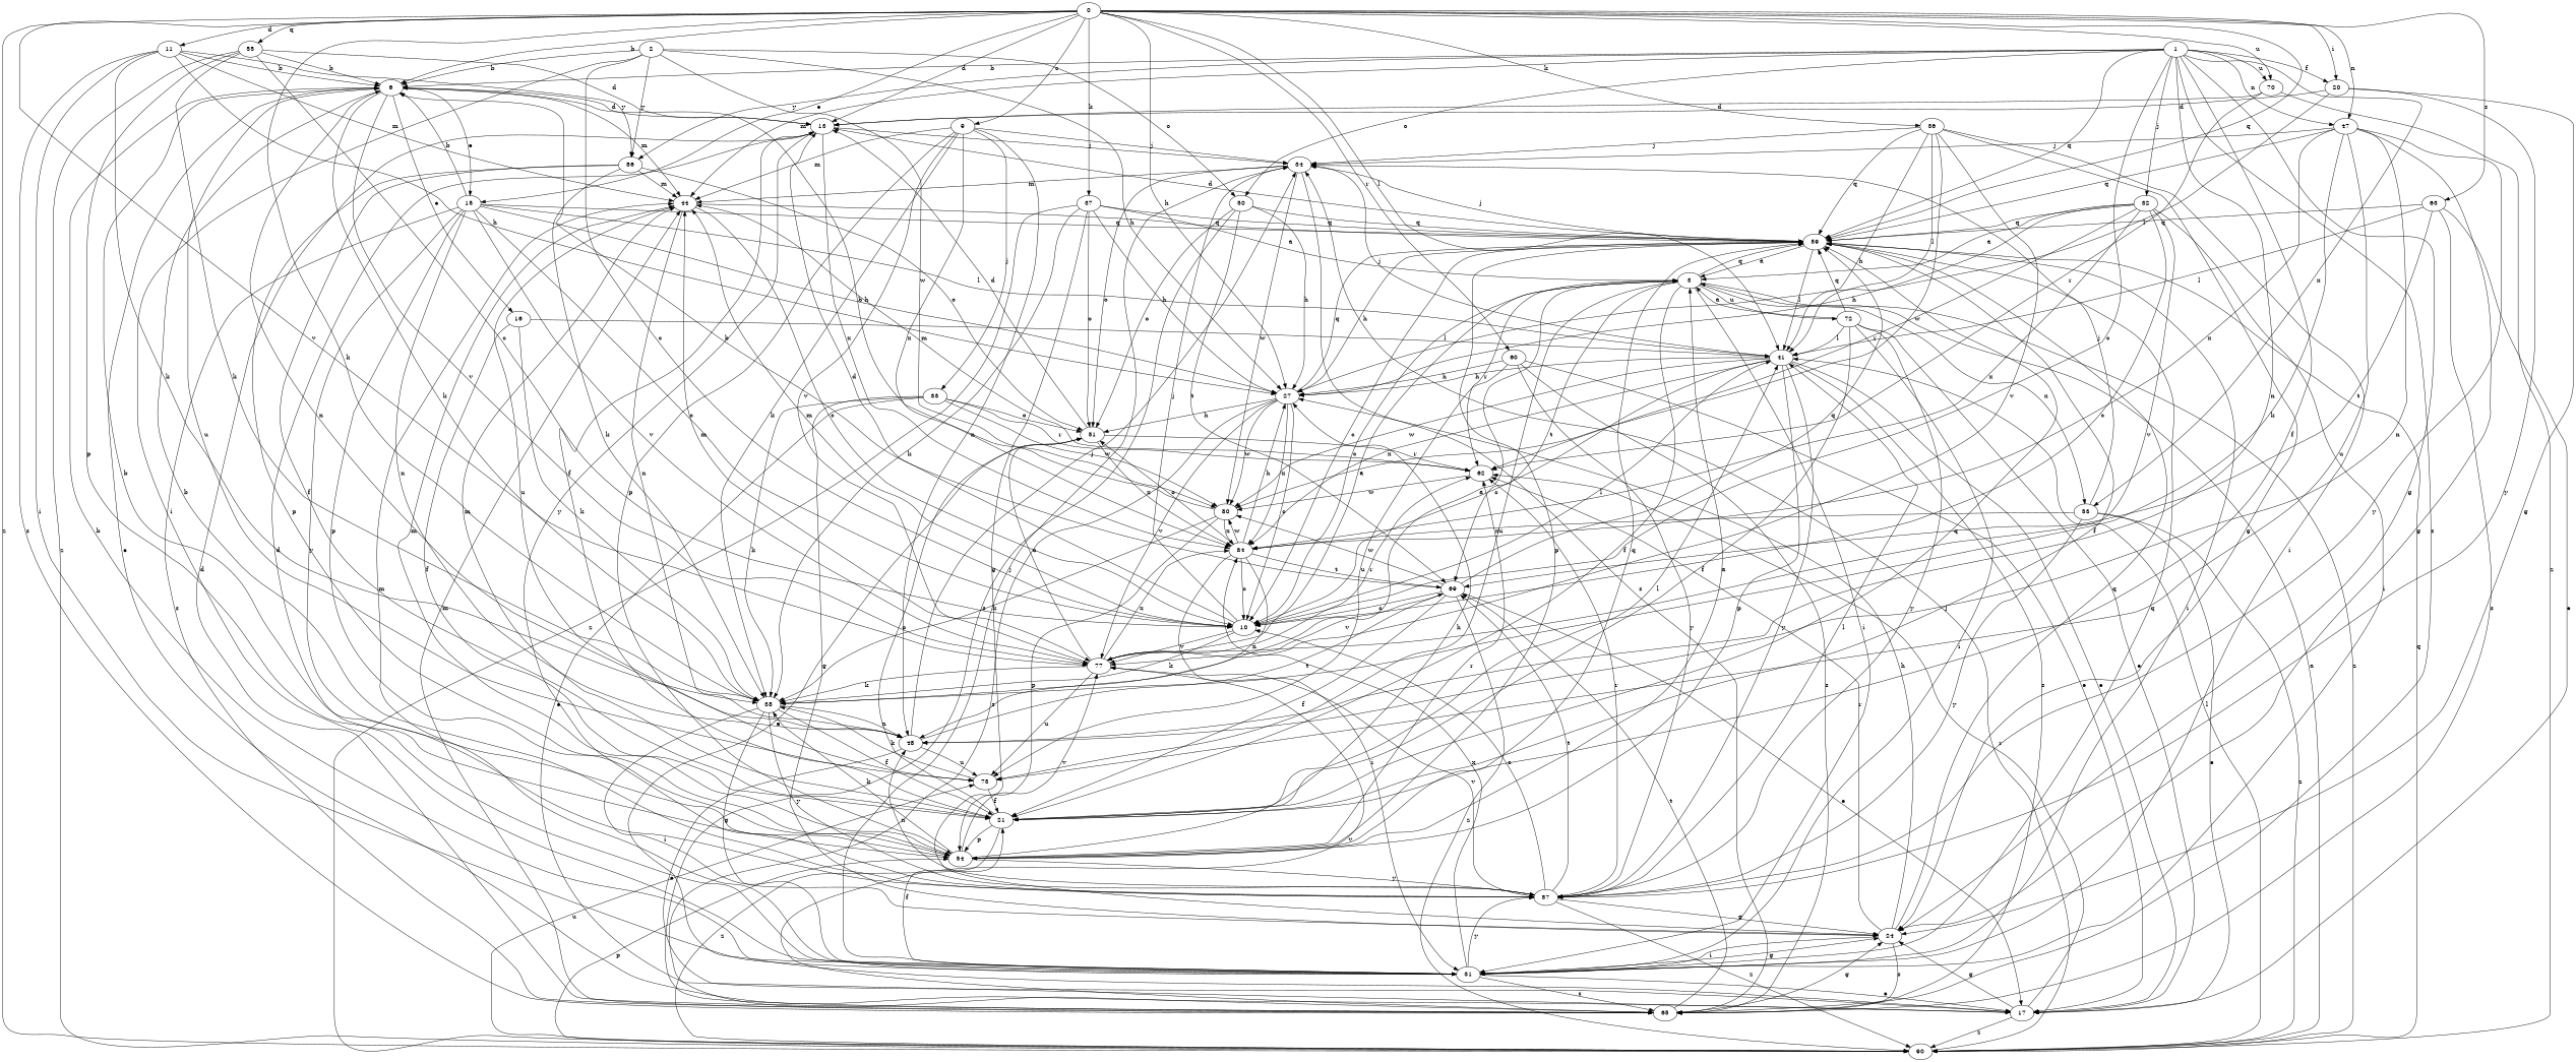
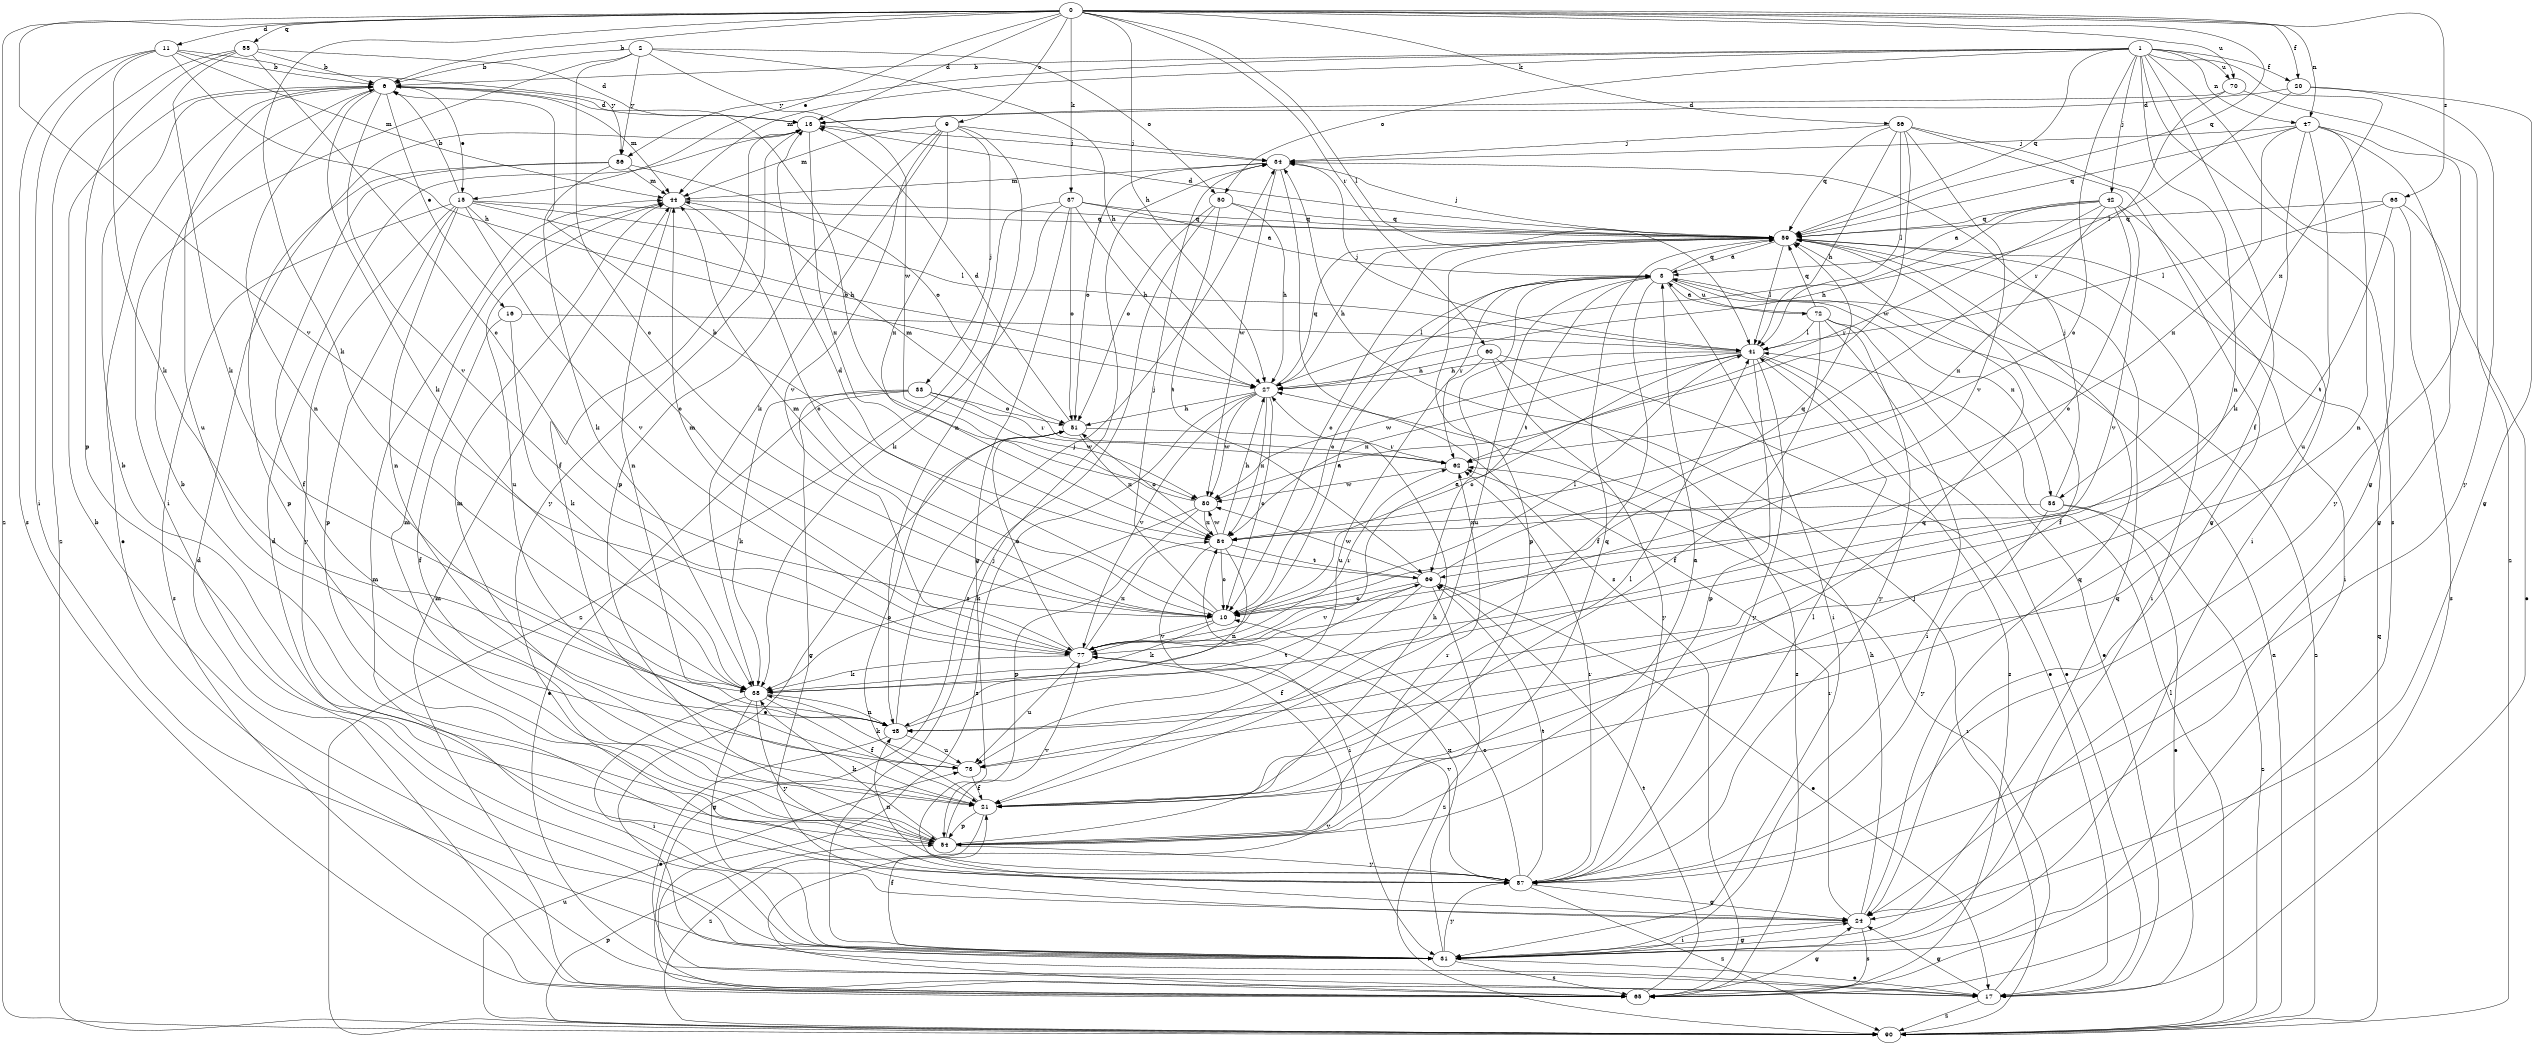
  strict digraph {
    0
    6
    9
    11
    13
    15
    20
    27
    36
    37
    38
    41
    47
    55
    59
    60
    63
    70
    77
    90
    44
    48
    73
    16
    17
    54
    33
    34
    84
    65
    86
    31
    21
    87
    10
    24
    80
    51
    3
    62
    69
    1
-   32
+   32 [label=42]
    50
    n45 [label=53]
    2
    72
    0 -> 6 [label=b]
    0 -> 9 [label=c]
    0 -> 11 [label=d]
    0 -> 13 [label=d]
    0 -> 15 [label=e]
-   0 -> 20 [label=i]
+   0 -> 20 [label=f]
    0 -> 27 [label=h]
    0 -> 36 [label=k]
    0 -> 37 [label=k]
    0 -> 38 [label=k]
    0 -> 41 [label=l]
    0 -> 47 [label=n]
    0 -> 55 [label=q]
    0 -> 59 [label=q]
    0 -> 60 [label=r]
    0 -> 63 [label=s]
    0 -> 70 [label=u]
    0 -> 77 [label=v]
    0 -> 90 [label=z]
    6 -> 13 [label=d]
    6 -> 15 [label=e]
    6 -> 38 [label=k]
    6 -> 77 [label=v]
    6 -> 44 [label=m]
    6 -> 48 [label=n]
    6 -> 73 [label=u]
    6 -> 16 [label=e]
    6 -> 17 [label=e]
    9 -> 38 [label=k]
    9 -> 77 [label=v]
    9 -> 44 [label=m]
    9 -> 48 [label=n]
    9 -> 54 [label=p]
    9 -> 33 [label=j]
    9 -> 34 [label=j]
    9 -> 84 [label=x]
    11 -> 6 [label=b]
    11 -> 27 [label=h]
    11 -> 38 [label=k]
    11 -> 44 [label=m]
    11 -> 65 [label=s]
    11 -> 86 [label=y]
    11 -> 31 [label=i]
    13 -> 34 [label=j]
    13 -> 84 [label=x]
    13 -> 21 [label=f]
    13 -> 87 [label=y]
    15 -> 6 [label=b]
    15 -> 27 [label=h]
    15 -> 41 [label=l]
    15 -> 59 [label=q]
    15 -> 77 [label=v]
    15 -> 48 [label=n]
    15 -> 54 [label=p]
    15 -> 65 [label=s]
    15 -> 87 [label=y]
    15 -> 10 [label=c]
    20 -> 13 [label=d]
    20 -> 41 [label=l]
    20 -> 87 [label=y]
    20 -> 24 [label=g]
    27 -> 59 [label=q]
    27 -> 77 [label=v]
    27 -> 84 [label=x]
    27 -> 65 [label=s]
    27 -> 10 [label=c]
    27 -> 80 [label=w]
    27 -> 51 [label=h]
    36 -> 27 [label=h]
    36 -> 41 [label=l]
    36 -> 59 [label=q]
    36 -> 77 [label=v]
    36 -> 34 [label=j]
    36 -> 31 [label=i]
    36 -> 24 [label=g]
    36 -> 80 [label=w]
    37 -> 27 [label=h]
    37 -> 38 [label=k]
    37 -> 59 [label=q]
    37 -> 90 [label=z]
    37 -> 24 [label=g]
    37 -> 51 [label=o]
    37 -> 3 [label=a]
    38 -> 48 [label=n]
    38 -> 31 [label=i]
    38 -> 21 [label=f]
    38 -> 87 [label=y]
    38 -> 24 [label=g]
    38 -> 3 [label=a]
    41 -> 27 [label=h]
    41 -> 17 [label=e]
    41 -> 54 [label=p]
    41 -> 34 [label=j]
    41 -> 84 [label=x]
    41 -> 65 [label=s]
    41 -> 87 [label=y]
    41 -> 10 [label=c]
    41 -> 80 [label=w]
    47 -> 38 [label=k]
    47 -> 59 [label=q]
    47 -> 48 [label=n]
    47 -> 73 [label=u]
    47 -> 34 [label=j]
    47 -> 84 [label=x]
    47 -> 87 [label=y]
    47 -> 24 [label=g]
    55 -> 6 [label=b]
    55 -> 13 [label=d]
    55 -> 38 [label=k]
    55 -> 90 [label=z]
    55 -> 54 [label=p]
    55 -> 10 [label=c]
    59 -> 13 [label=d]
    59 -> 27 [label=h]
    59 -> 41 [label=l]
    59 -> 54 [label=p]
    59 -> 34 [label=j]
    59 -> 31 [label=i]
    59 -> 21 [label=f]
    59 -> 10 [label=c]
    59 -> 3 [label=a]
    60 -> 27 [label=h]
    60 -> 73 [label=u]
    60 -> 17 [label=e]
    60 -> 65 [label=s]
    60 -> 87 [label=y]
    63 -> 41 [label=l]
    63 -> 59 [label=q]
    63 -> 17 [label=e]
    63 -> 65 [label=s]
    63 -> 69 [label=t]
    70 -> 13 [label=d]
    70 -> 90 [label=z]
    70 -> 62 [label=r]
    77 -> 38 [label=k]
    77 -> 44 [label=m]
    77 -> 73 [label=u]
    77 -> 84 [label=x]
    77 -> 51 [label=o]
    77 -> 3 [label=a]
    77 -> 62 [label=r]
    90 -> 41 [label=l]
    90 -> 59 [label=q]
    90 -> 73 [label=u]
    90 -> 54 [label=p]
    90 -> 34 [label=j]
    90 -> 3 [label=a]
    44 -> 59 [label=q]
    44 -> 48 [label=n]
    44 -> 73 [label=u]
    44 -> 10 [label=c]
    48 -> 73 [label=u]
    48 -> 17 [label=e]
    48 -> 34 [label=j]
    48 -> 69 [label=t]
    73 -> 38 [label=k]
    73 -> 21 [label=f]
    16 -> 38 [label=k]
    16 -> 41 [label=l]
    16 -> 21 [label=f]
    17 -> 90 [label=z]
    17 -> 24 [label=g]
    17 -> 62 [label=r]
    54 -> 6 [label=b]
    54 -> 27 [label=h]
    54 -> 38 [label=k]
    54 -> 59 [label=q]
    54 -> 77 [label=v]
    54 -> 44 [label=m]
    54 -> 87 [label=y]
    54 -> 3 [label=a]
    54 -> 62 [label=r]
    33 -> 38 [label=k]
    33 -> 17 [label=e]
    33 -> 24 [label=g]
    33 -> 80 [label=w]
    33 -> 51 [label=o]
    33 -> 62 [label=r]
    34 -> 44 [label=m]
    34 -> 65 [label=s]
    34 -> 80 [label=w]
    34 -> 51 [label=o]
    84 -> 27 [label=h]
    84 -> 48 [label=n]
    84 -> 31 [label=i]
    84 -> 10 [label=c]
    84 -> 80 [label=w]
    84 -> 51 [label=o]
    84 -> 69 [label=t]
    65 -> 13 [label=d]
    65 -> 77 [label=v]
    65 -> 44 [label=m]
    65 -> 24 [label=g]
    65 -> 69 [label=t]
    86 -> 38 [label=k]
    86 -> 44 [label=m]
    86 -> 54 [label=p]
    86 -> 21 [label=f]
    86 -> 51 [label=o]
    31 -> 6 [label=b]
    31 -> 13 [label=d]
    31 -> 59 [label=q]
    31 -> 44 [label=m]
    31 -> 17 [label=e]
    31 -> 34 [label=j]
    31 -> 84 [label=x]
    31 -> 65 [label=s]
    31 -> 21 [label=f]
    31 -> 87 [label=y]
    31 -> 24 [label=g]
    21 -> 41 [label=l]
    21 -> 59 [label=q]
    21 -> 90 [label=z]
    21 -> 44 [label=m]
    21 -> 54 [label=p]
    21 -> 51 [label=o]
    87 -> 6 [label=b]
    87 -> 41 [label=l]
    87 -> 77 [label=v]
    87 -> 90 [label=z]
    87 -> 48 [label=n]
    87 -> 10 [label=c]
    87 -> 24 [label=g]
    87 -> 62 [label=r]
    87 -> 69 [label=t]
    10 -> 13 [label=d]
    10 -> 38 [label=k]
    10 -> 41 [label=l]
    10 -> 77 [label=v]
    10 -> 44 [label=m]
    10 -> 34 [label=j]
    24 -> 27 [label=h]
    24 -> 59 [label=q]
    24 -> 65 [label=s]
    24 -> 31 [label=i]
    24 -> 62 [label=r]
    80 -> 6 [label=b]
    80 -> 38 [label=k]
    80 -> 54 [label=p]
    80 -> 84 [label=x]
    51 -> 13 [label=d]
    51 -> 17 [label=e]
    51 -> 84 [label=x]
    51 -> 62 [label=r]
    3 -> 59 [label=q]
    3 -> 90 [label=z]
    3 -> 73 [label=u]
    3 -> 31 [label=i]
    3 -> 21 [label=f]
    3 -> 10 [label=c]
    3 -> 62 [label=r]
    3 -> 69 [label=t]
    3 -> n45 [label=x]
    3 -> 72 [label=u]
    62 -> 44 [label=m]
    62 -> 80 [label=w]
    69 -> 6 [label=b]
    69 -> 59 [label=q]
    69 -> 77 [label=v]
    69 -> 90 [label=z]
    69 -> 17 [label=e]
    69 -> 21 [label=f]
    69 -> 10 [label=c]
    69 -> 80 [label=w]
    1 -> 6 [label=b]
    1 -> 20 [label=f]
    1 -> 47 [label=n]
    1 -> 59 [label=q]
    1 -> 70 [label=u]
    1 -> 44 [label=m]
    1 -> 48 [label=n]
    1 -> 65 [label=s]
    1 -> 86 [label=y]
    1 -> 21 [label=f]
    1 -> 10 [label=c]
    1 -> 24 [label=g]
    1 -> 32 [label=j]
    1 -> 50 [label=o]
    1 -> n45 [label=x]
    32 -> 27 [label=h]
    32 -> 59 [label=q]
    32 -> 77 [label=v]
    32 -> 84 [label=x]
    32 -> 31 [label=i]
    32 -> 10 [label=c]
    32 -> 3 [label=a]
    32 -> 62 [label=r]
    50 -> 27 [label=h]
    50 -> 59 [label=q]
    50 -> 65 [label=s]
    50 -> 51 [label=o]
    50 -> 69 [label=t]
    n45 -> 90 [label=z]
    n45 -> 17 [label=e]
    n45 -> 34 [label=j]
    n45 -> 84 [label=x]
    n45 -> 87 [label=y]
    2 -> 6 [label=b]
    2 -> 27 [label=h]
    2 -> 86 [label=y]
    2 -> 31 [label=i]
    2 -> 10 [label=c]
    2 -> 80 [label=w]
    2 -> 50 [label=o]
    72 -> 41 [label=l]
    72 -> 59 [label=q]
    72 -> 17 [label=e]
    72 -> 31 [label=i]
    72 -> 21 [label=f]
    72 -> 87 [label=y]
    72 -> 3 [label=a]
  }
